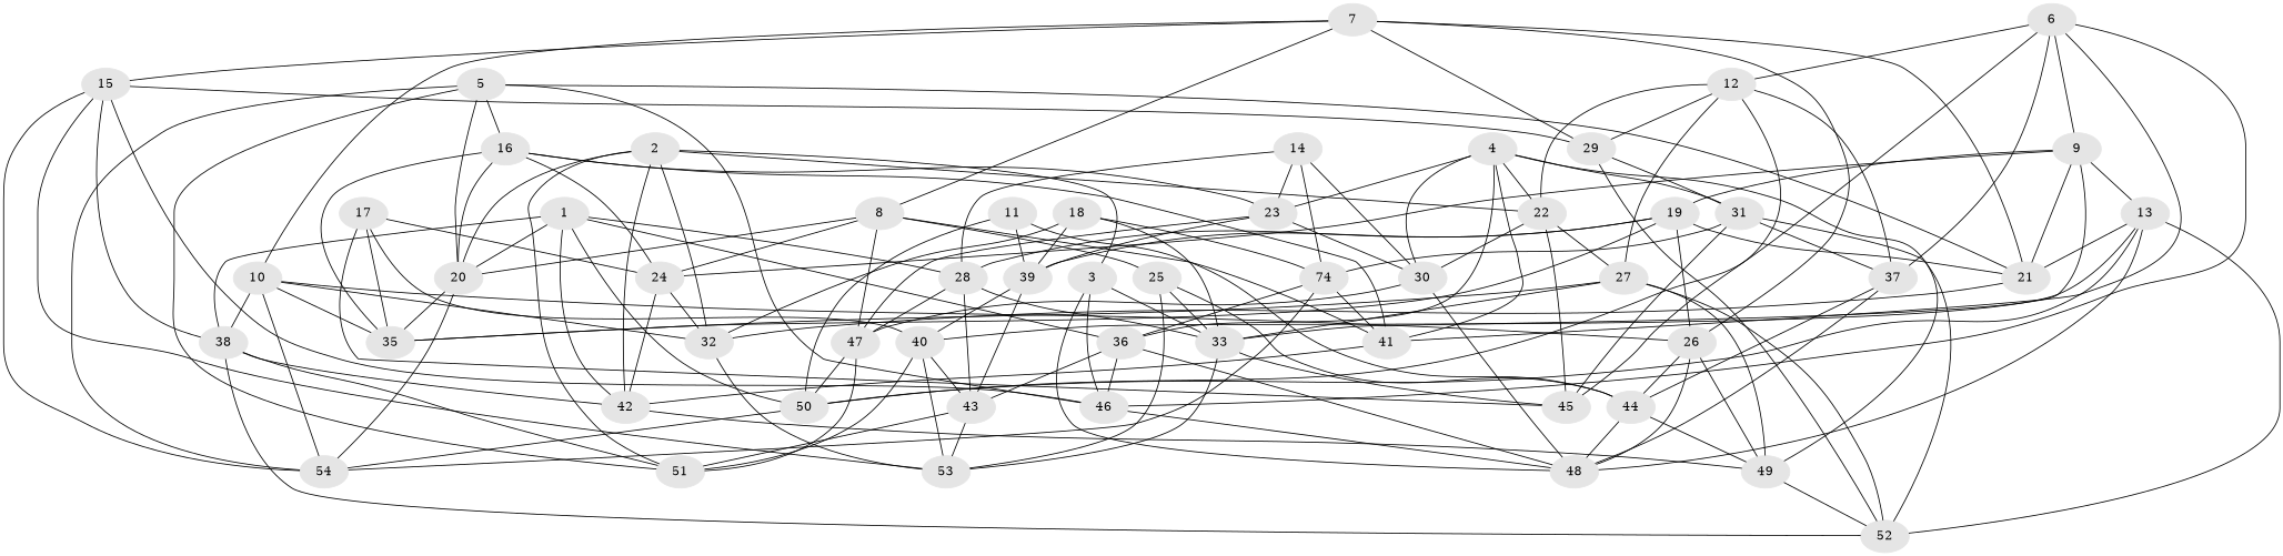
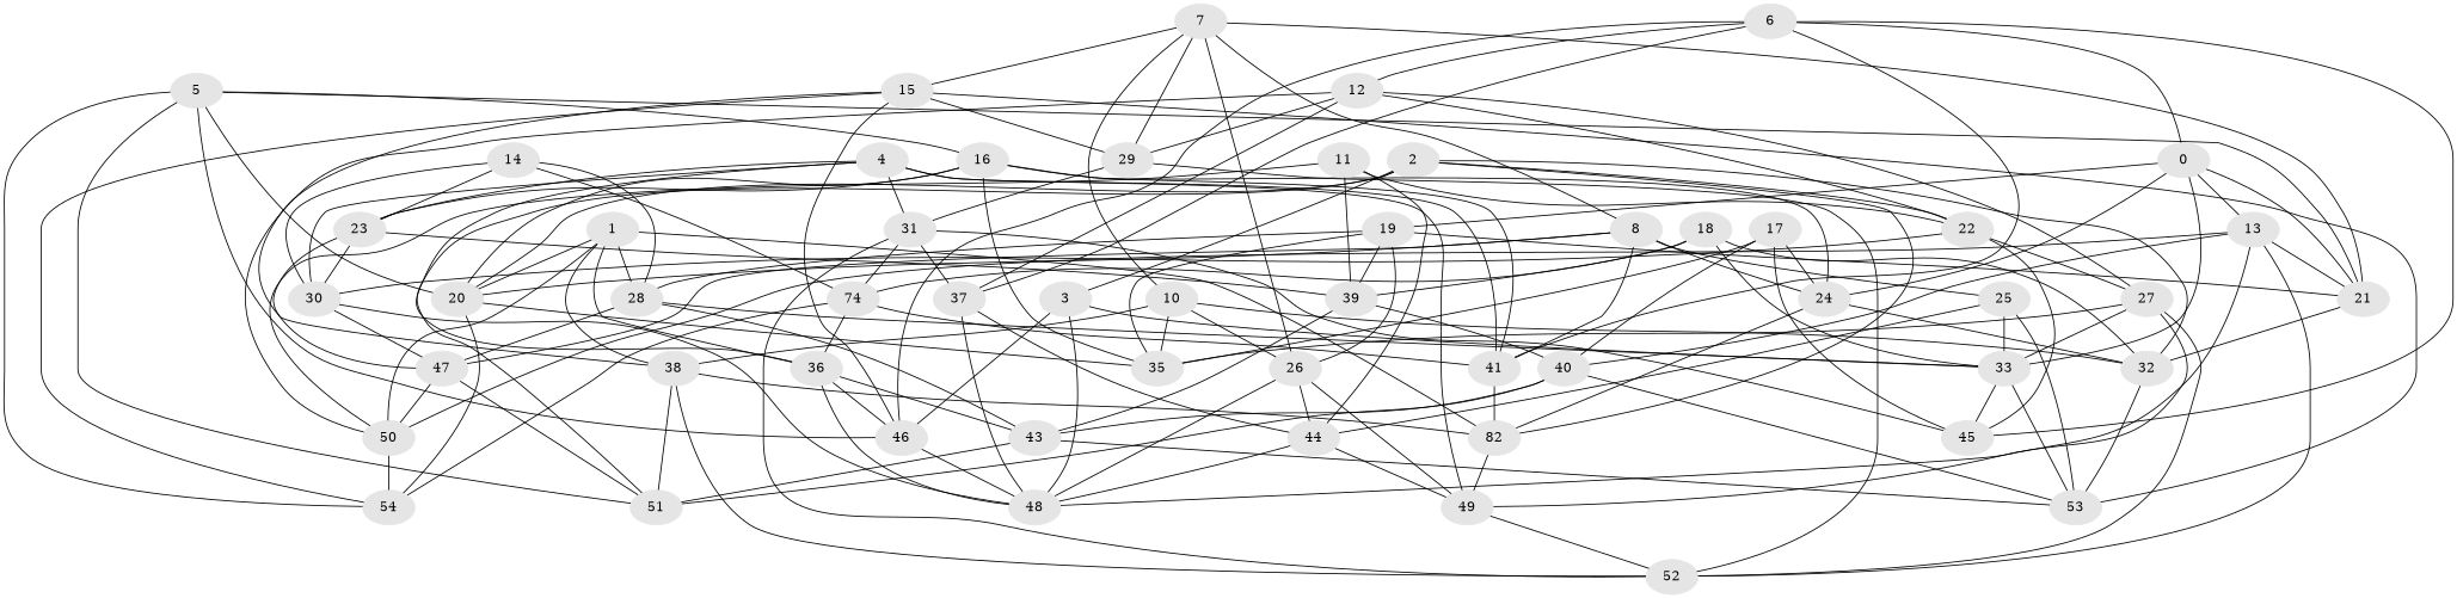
  graph {
    node [color=gray90 style=filled]
    edge [weight=1.0]
    1
    20
    28
    36
    38
-   42
+   42 [label=82]
    50
    54
    35
    33
    47
    43
    46
    48
    51
    52
    49
    2
    3
    22
    32
    45
    30
    27
    53
    4
    23
    31
    41
    39
    37
    n32 [label=74]
    5
    16
    21
    24
    6
-   9
+   9 [label=0]
    12
    13
    19
    29
    44
    7
    8
    10
    15
    26
    25
    40
    11
    14
    17
    18
    1 -- 20
    1 -- 28
    1 -- 36
    1 -- 38
    1 -- 42
    1 -- 50
    20 -- 54
    20 -- 35
    28 -- 33
    28 -- 47
    28 -- 43
    36 -- 43
    36 -- 46
    36 -- 48
    38 -- 42
    38 -- 51
    38 -- 52
    42 -- 49
    50 -- 54
    33 -- 45
    33 -- 53
    47 -- 50
    47 -- 51
    43 -- 51
    43 -- 53
    46 -- 48
    49 -- 52
    2 -- 20
    2 -- 42
    2 -- 51
    2 -- 3
    2 -- 22
    2 -- 32
    3 -- 33
    3 -- 46
    3 -- 48
    22 -- 45
    22 -- 30
    22 -- 27
    32 -- 53
    30 -- 47
    30 -- 48
    27 -- 35
    27 -- 33
    27 -- 52
    27 -- 49
    4 -- 36
    4 -- 49
    4 -- 30
    4 -- 23
    4 -- 31
    4 -- 41
    23 -- 47
    23 -- 30
    23 -- 39
    31 -- 52
    31 -- 45
    31 -- 37
    31 -- n32
    41 -- 42
    39 -- 43
    39 -- 40
    37 -- 48
    37 -- 44
    n32 -- 36
    n32 -- 54
    n32 -- 41
    5 -- 20
    5 -- 54
    5 -- 46
    5 -- 51
    5 -- 16
    5 -- 21
    16 -- 20
    16 -- 35
    16 -- 23
    16 -- 41
    16 -- 24
    21 -- 32
    24 -- 42
    24 -- 32
    6 -- 46
    6 -- 45
    6 -- 41
    6 -- 37
    6 -- 9
    6 -- 12
    9 -- 33
    9 -- 21
    9 -- 24
    9 -- 13
    9 -- 19
    12 -- 50
    12 -- 22
    12 -- 27
    12 -- 37
    12 -- 29
    13 -- 50
    13 -- 48
    13 -- 52
    13 -- 21
    13 -- 40
    19 -- 28
    19 -- 35
    19 -- 39
    19 -- 21
    19 -- 26
    29 -- 52
    29 -- 31
    44 -- 48
    44 -- 49
    7 -- 21
    7 -- 29
    7 -- 8
    7 -- 10
    7 -- 15
    7 -- 26
    8 -- 20
    8 -- 47
    8 -- 41
    8 -- 24
    8 -- 25
    10 -- 38
-   10 -- 54
    10 -- 35
    10 -- 32
    10 -- 26
    15 -- 38
    15 -- 54
    15 -- 46
    15 -- 53
    15 -- 29
    26 -- 48
    26 -- 49
    26 -- 44
    25 -- 33
    25 -- 53
    25 -- 44
    40 -- 43
    40 -- 51
    40 -- 53
    11 -- 50
-   4 -- 22
+   11 -- 22
    11 -- 39
    11 -- 44
    14 -- 28
    14 -- 30
    14 -- 23
    14 -- n32
    17 -- 35
    17 -- 45
    17 -- 24
    17 -- 40
    18 -- 33
    18 -- 32
    18 -- 39
    18 -- n32
  }
